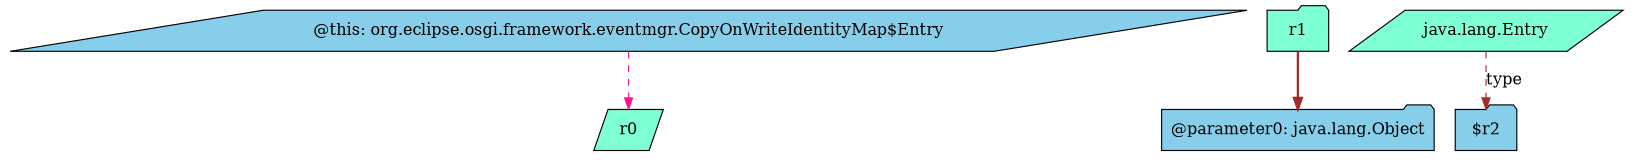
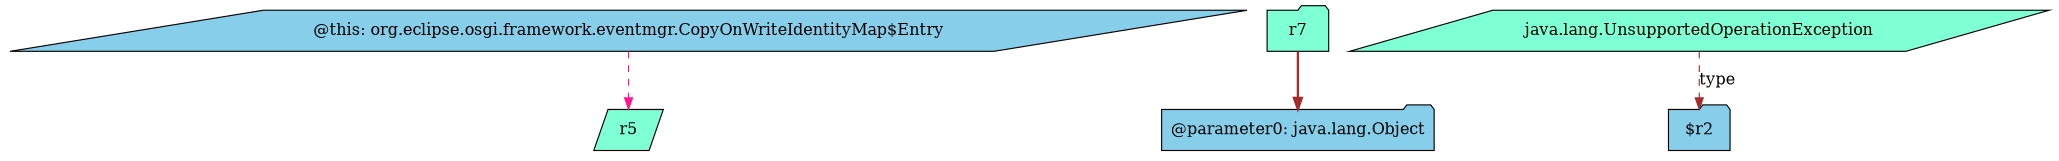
  digraph {
    node [fillcolor=skyblue shape=parallelogram style=filled]
    edge [color=brown style=dashed]
    n1 [label="@this: org.eclipse.osgi.framework.eventmgr.CopyOnWriteIdentityMap$Entry"]
-   n2 [fillcolor=aquamarine label=r0]
+   n2 [fillcolor=aquamarine label=r5]
    n3 [label="@parameter0: java.lang.Object" shape=folder]
-   n4 [fillcolor=aquamarine label=r1 shape=folder]
-   n5 [fillcolor=aquamarine label="java.lang.Entry"]
+   n4 [fillcolor=aquamarine label=r7 shape=folder]
+   n5 [fillcolor=aquamarine label="java.lang.UnsupportedOperationException"]
    n6 [label="$r2" shape=folder]
    n1 -> n2 [color=deeppink]
    n4 -> n3 [style=bold]
    n5 -> n6 [label=type]
  }
